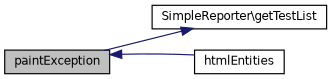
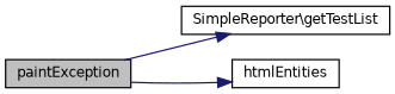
  digraph {
    rankdir=LR
    node [color=black fillcolor=white fontname=Helvetica fontsize=10 shape=record style=filled]
    edge [color=midnightblue fontname=Helvetica fontsize=10 labelfontname=Helvetica labelfontsize=10 style=solid]
    n1 [fillcolor=grey75 fontcolor=black height=0.2 label=paintException width=0.4]
    n2 [height=0.2 label="SimpleReporter\\getTestList" width=0.4]
    n3 [height=0.2 label=htmlEntities width=0.4]
    n1 -> n2
-   n3 -> n1
+   n1 -> n3
  }
